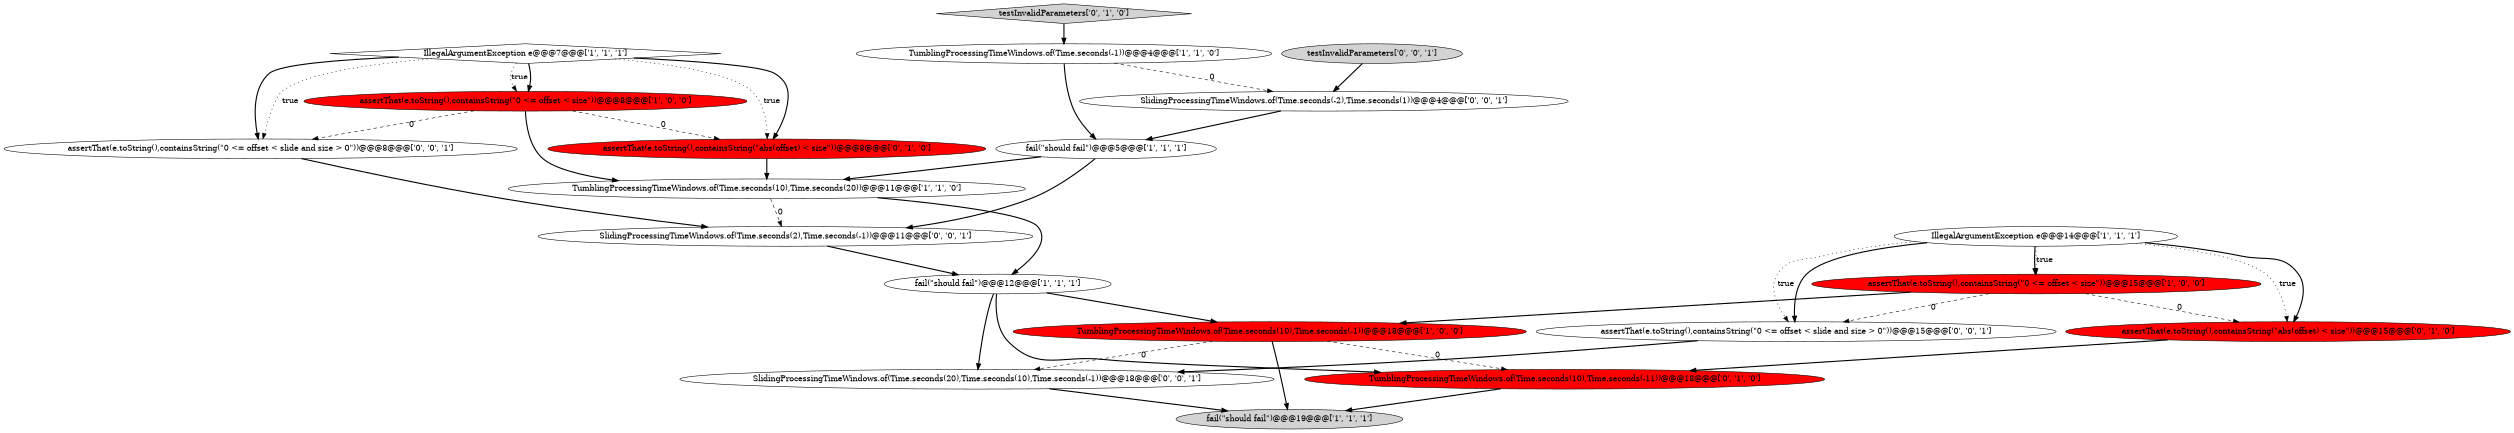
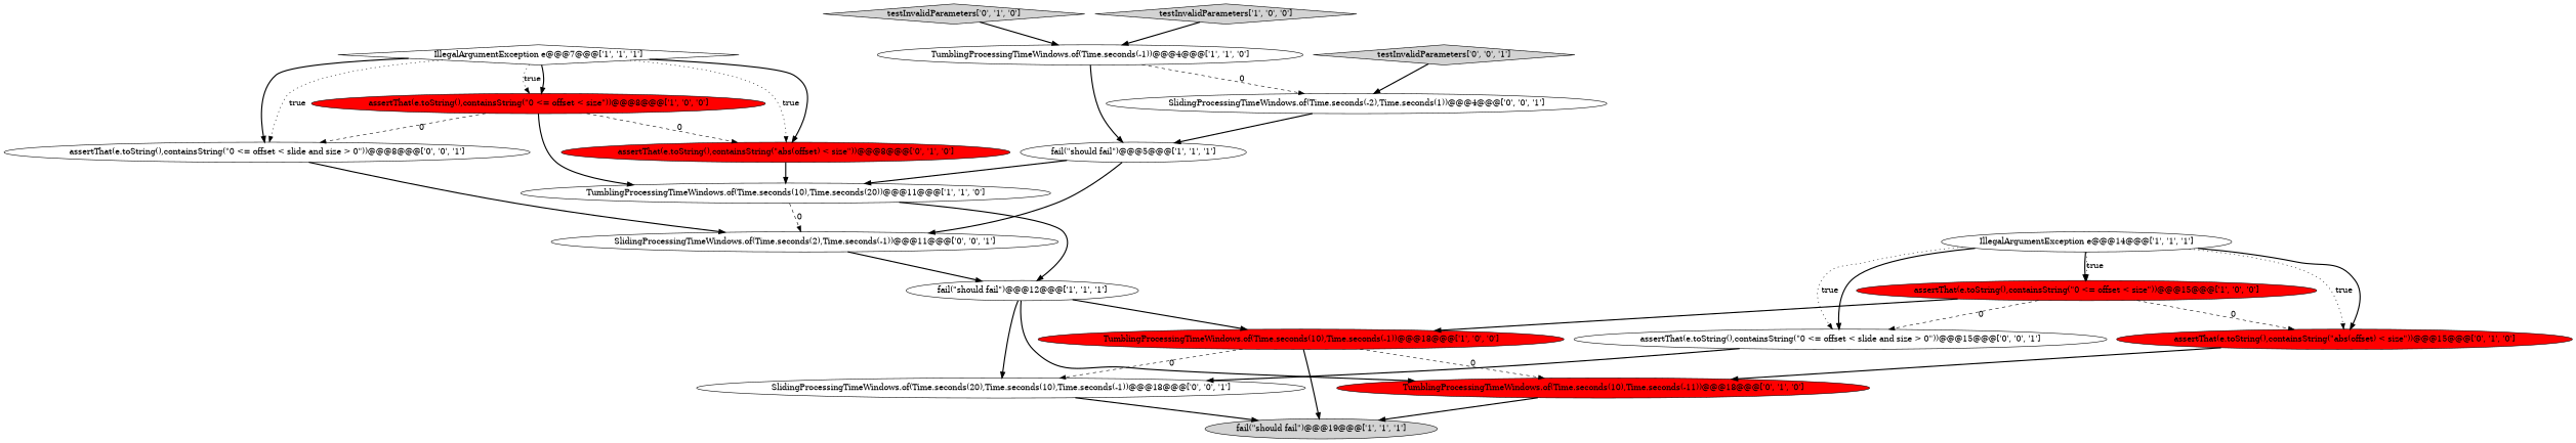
  digraph {
    node [fillcolor=white shape=ellipse style=filled]
    edge [style=bold]
    n1 [fillcolor=lightgray label="fail(\"should fail\")@@@19@@@['1', '1', '1']"]
    n2 [label="assertThat(e.toString(),containsString(\"0 <= offset < slide and size > 0\"))@@@15@@@['0', '0', '1']"]
    n3 [label="SlidingProcessingTimeWindows.of(Time.seconds(20),Time.seconds(10),Time.seconds(-1))@@@18@@@['0', '0', '1']"]
    n4 [label="IllegalArgumentException e@@@14@@@['1', '1', '1']"]
    n5 [fillcolor=red label="assertThat(e.toString(),containsString(\"0 <= offset < size\"))@@@15@@@['1', '0', '0']"]
    n6 [fillcolor=red label="assertThat(e.toString(),containsString(\"abs(offset) < size\"))@@@15@@@['0', '1', '0']"]
    n7 [fillcolor=red label="TumblingProcessingTimeWindows.of(Time.seconds(10),Time.seconds(-1))@@@18@@@['1', '0', '0']"]
    n8 [fillcolor=red label="TumblingProcessingTimeWindows.of(Time.seconds(10),Time.seconds(-11))@@@18@@@['0', '1', '0']"]
    n9 [fillcolor=lightgray label="testInvalidParameters['0', '1', '0']" shape=diamond]
    n10 [label="TumblingProcessingTimeWindows.of(Time.seconds(-1))@@@4@@@['1', '1', '0']"]
    n11 [label="fail(\"should fail\")@@@5@@@['1', '1', '1']"]
    n12 [label="SlidingProcessingTimeWindows.of(Time.seconds(-2),Time.seconds(1))@@@4@@@['0', '0', '1']"]
    n13 [label="SlidingProcessingTimeWindows.of(Time.seconds(2),Time.seconds(-1))@@@11@@@['0', '0', '1']"]
    n14 [label="TumblingProcessingTimeWindows.of(Time.seconds(10),Time.seconds(20))@@@11@@@['1', '1', '0']"]
    n15 [label="fail(\"should fail\")@@@12@@@['1', '1', '1']"]
    n16 [label="IllegalArgumentException e@@@7@@@['1', '1', '1']" shape=diamond]
    n17 [label="assertThat(e.toString(),containsString(\"0 <= offset < slide and size > 0\"))@@@8@@@['0', '0', '1']"]
    n18 [fillcolor=red label="assertThat(e.toString(),containsString(\"0 <= offset < size\"))@@@8@@@['1', '0', '0']"]
    n19 [fillcolor=red label="assertThat(e.toString(),containsString(\"abs(offset) < size\"))@@@8@@@['0', '1', '0']"]
-   n20 [fillcolor=lightgray label="testInvalidParameters['0', '0', '1']"]
+   n20 [fillcolor=lightgray label="testInvalidParameters['0', '0', '1']" shape=diamond]
+   n21 [fillcolor=lightgray label="testInvalidParameters['1', '0', '0']" shape=diamond]
    n2 -> n3
    n3 -> n1
    n4 -> n2
    n4 -> n2 [label=true style=dotted]
    n4 -> n5
    n4 -> n5 [label=true style=dotted]
    n4 -> n6 [label=true style=dotted]
    n4 -> n6
    n5 -> n2 [label=0 style=dashed]
    n5 -> n6 [label=0 style=dashed]
    n5 -> n7
    n6 -> n8
    n7 -> n1
    n7 -> n3 [label=0 style=dashed]
    n7 -> n8 [label=0 style=dashed]
    n8 -> n1
    n9 -> n10
    n10 -> n11
    n10 -> n12 [label=0 style=dashed]
    n11 -> n13
    n11 -> n14
    n12 -> n11
    n13 -> n15
    n14 -> n13 [label=0 style=dashed]
    n14 -> n15
    n15 -> n3
    n15 -> n7
    n15 -> n8
    n16 -> n17
    n16 -> n17 [label=true style=dotted]
    n16 -> n18
    n16 -> n18 [label=true style=dotted]
    n16 -> n19
    n16 -> n19 [label=true style=dotted]
    n17 -> n13
    n18 -> n14
    n18 -> n17 [label=0 style=dashed]
    n18 -> n19 [label=0 style=dashed]
    n19 -> n14
    n20 -> n12
+   n21 -> n10
  }
